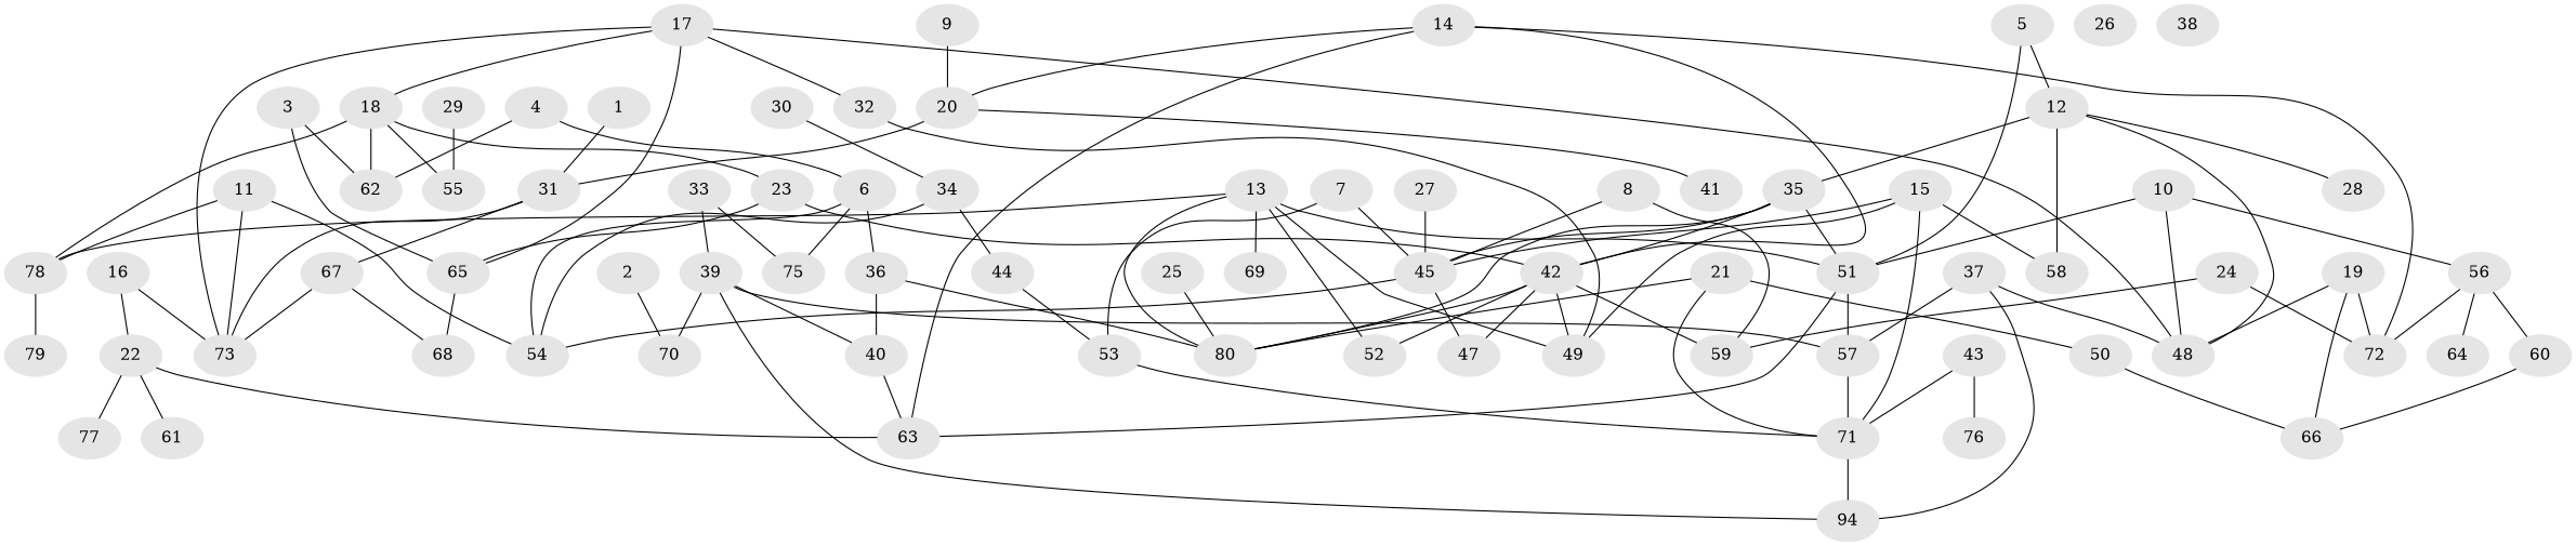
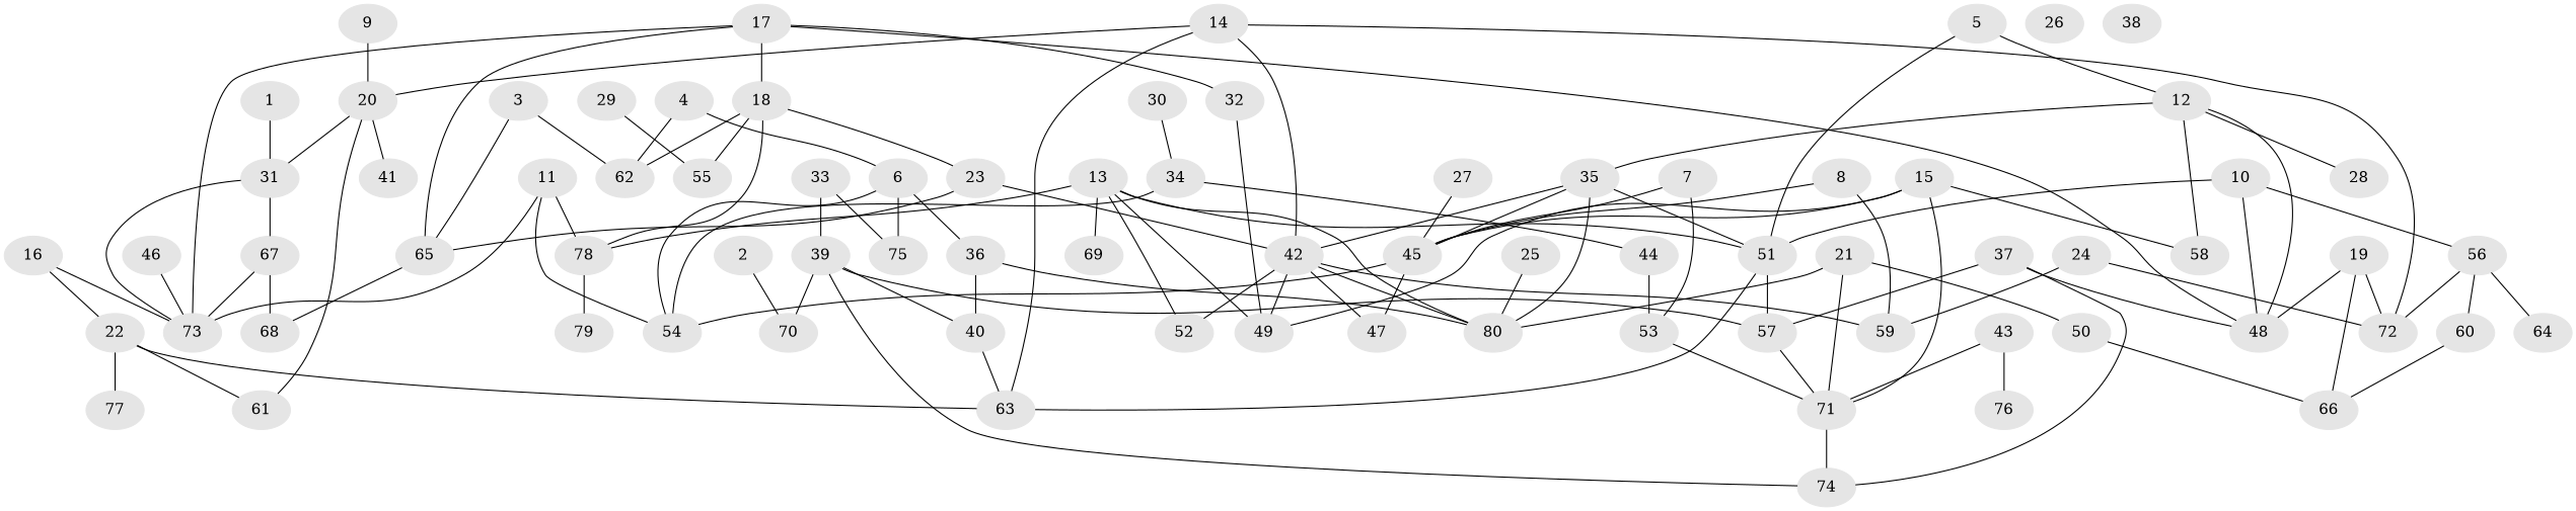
  graph {
    node [color=gray90 style=filled]
    1
    31
    73
    67
    2
    70
    3
    62
    65
    68
    4
    6
    36
    54
    75
    5
    12
    51
    48
    28
    35
    58
    63
    57
    80
    40
    7
    45
    53
    47
    71
    8
    59
    9
    20
    41
    61
    10
    56
    72
    60
    64
    11
    78
    79
    42
    13
    49
    52
    69
    14
    15
-   74 [label=94]
+   74
    16
    22
    77
    17
    18
    32
    23
    55
    19
    66
    21
    50
    24
    25
    26
    27
    29
    30
    34
    44
    33
    39
    37
    38
    43
    76
+   46
    1 -- 31
    31 -- 73
    31 -- 67
    67 -- 73
    67 -- 68
    2 -- 70
    3 -- 62
    3 -- 65
    65 -- 68
    4 -- 62
    4 -- 6
    6 -- 36
    6 -- 54
    6 -- 75
    36 -- 80
    36 -- 40
    5 -- 12
    5 -- 51
    12 -- 48
    12 -- 28
    12 -- 35
    12 -- 58
    51 -- 63
    51 -- 57
    35 -- 51
    35 -- 80
    35 -- 45
    35 -- 42
    57 -- 71
    40 -- 63
    7 -- 45
    7 -- 53
    45 -- 54
    45 -- 47
    53 -- 71
    71 -- 74
    8 -- 45
    8 -- 59
    9 -- 20
    20 -- 31
    20 -- 41
+   20 -- 61
    10 -- 51
    10 -- 48
    10 -- 56
    56 -- 72
    56 -- 60
    56 -- 64
    60 -- 66
    11 -- 73
    11 -- 54
    11 -- 78
    78 -- 79
    42 -- 80
    42 -- 47
    42 -- 59
    42 -- 49
    42 -- 52
    13 -- 51
    13 -- 80
    13 -- 78
    13 -- 49
    13 -- 52
    13 -- 69
    14 -- 63
    14 -- 20
    14 -- 72
    14 -- 42
    15 -- 58
    15 -- 45
    15 -- 71
    15 -- 49
    16 -- 73
    16 -- 22
    22 -- 63
    22 -- 61
    22 -- 77
    17 -- 73
    17 -- 65
    17 -- 48
    17 -- 18
    17 -- 32
    18 -- 62
    18 -- 78
    18 -- 23
    18 -- 55
    32 -- 49
    23 -- 65
    23 -- 42
    19 -- 48
    19 -- 72
    19 -- 66
    21 -- 80
    21 -- 71
    21 -- 50
    50 -- 66
    24 -- 59
    24 -- 72
    25 -- 80
    27 -- 45
    29 -- 55
    30 -- 34
    34 -- 54
    34 -- 44
    44 -- 53
    33 -- 75
    33 -- 39
    39 -- 70
    39 -- 57
    39 -- 40
    39 -- 74
    37 -- 48
    37 -- 57
    37 -- 74
    43 -- 71
    43 -- 76
+   46 -- 73
  }
